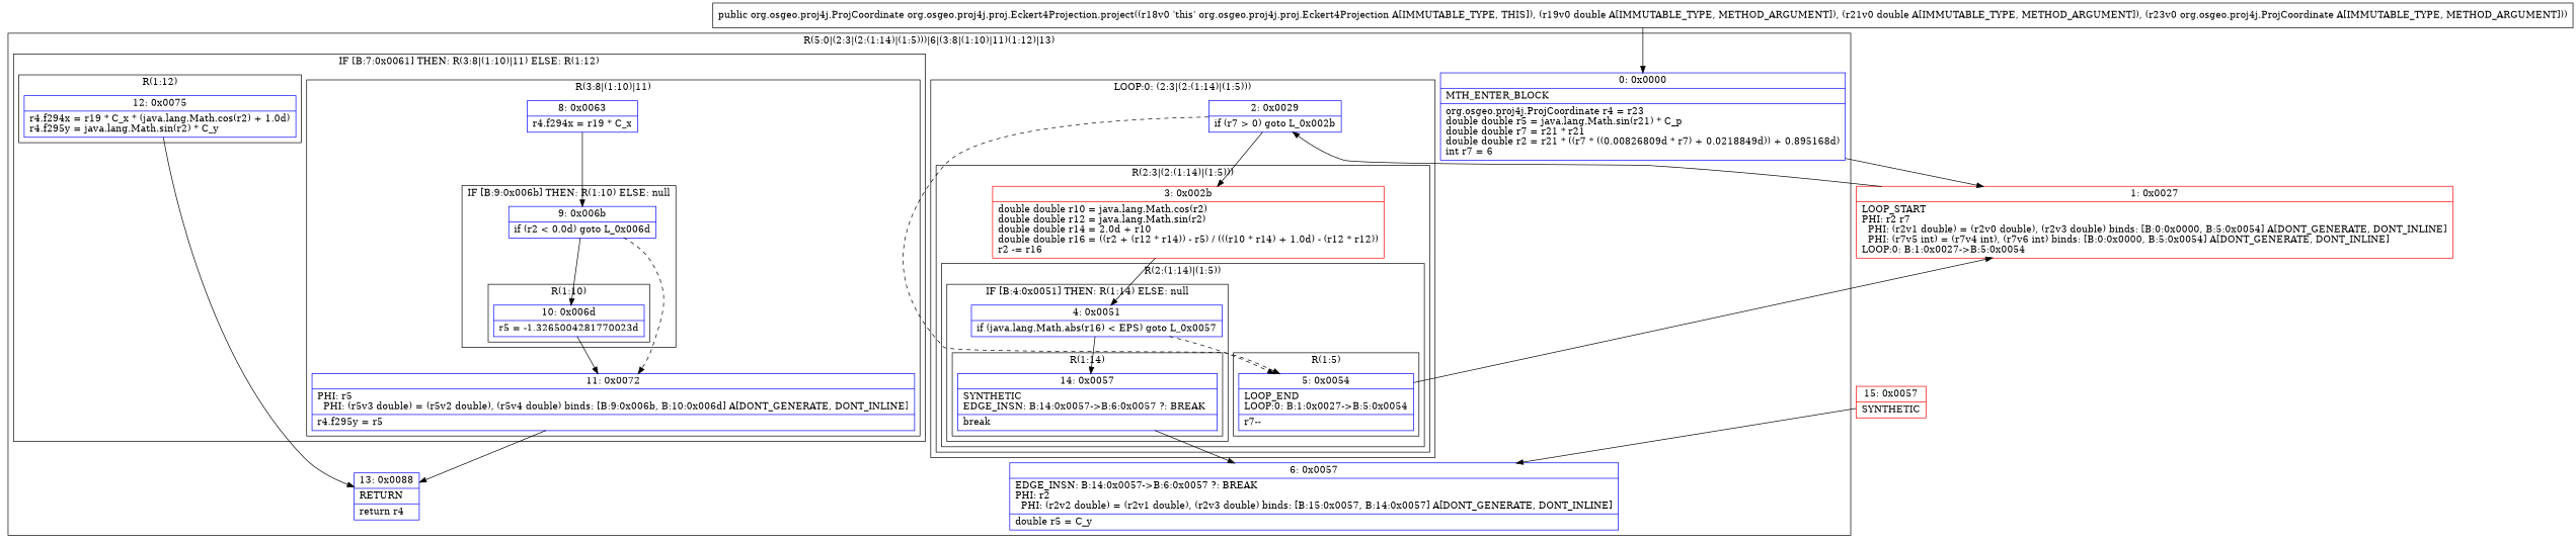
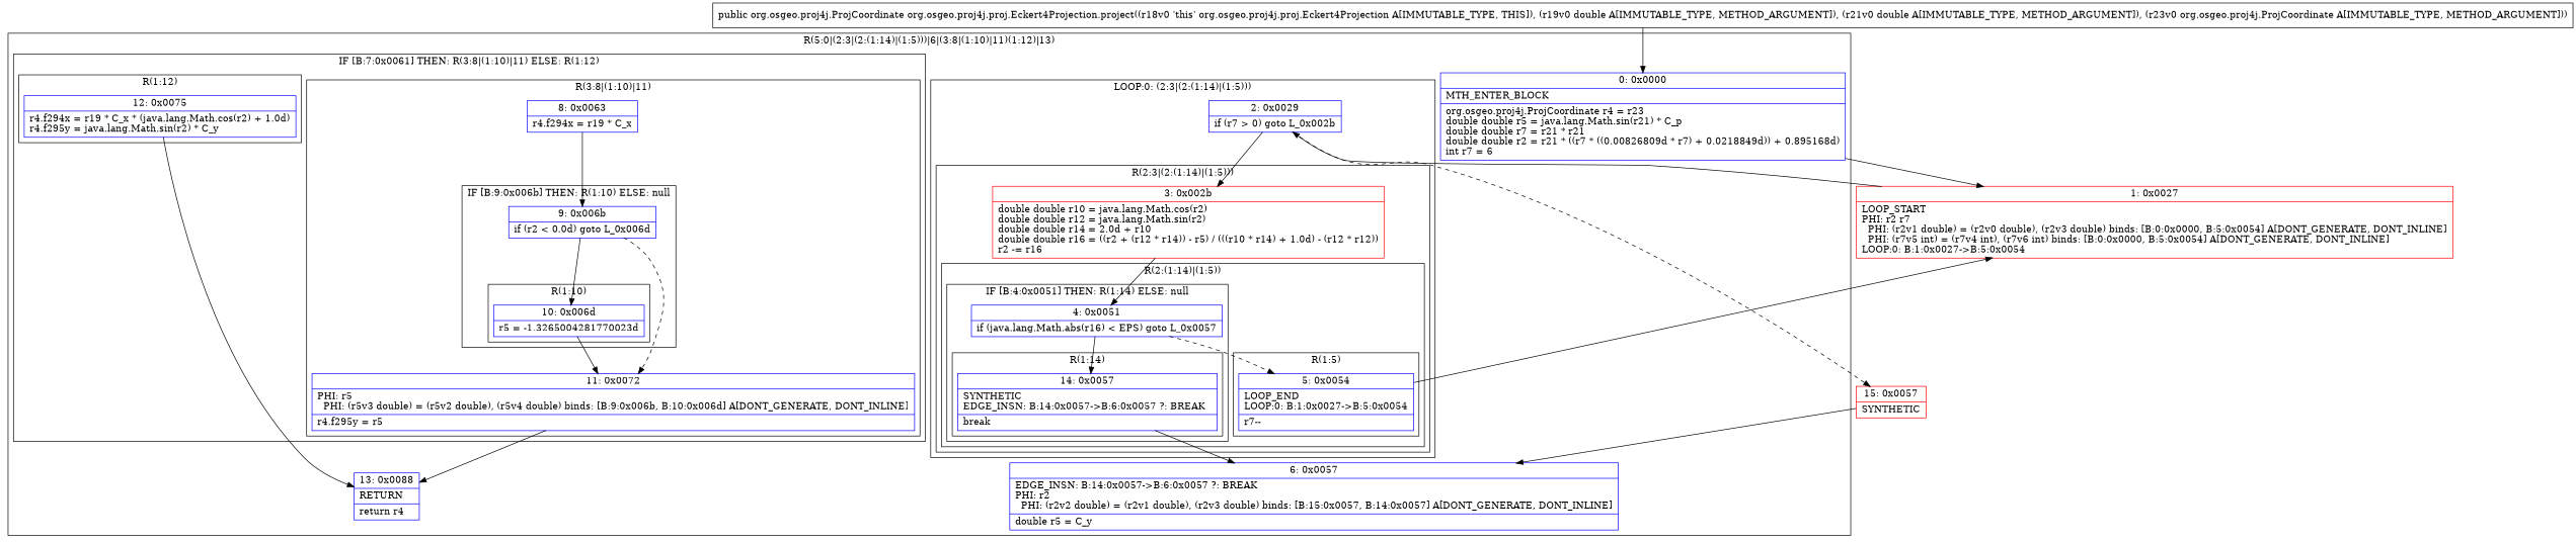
  digraph {
    node [color=blue shape=record]
    n1 [label="{14\:\ 0x0057|SYNTHETIC\lEDGE_INSN: B:14:0x0057\-\>B:6:0x0057 ?: BREAK  \l|break\l}"]
    n2 [label="{4\:\ 0x0051|if (java.lang.Math.abs(r16) \< EPS) goto L_0x0057\l}"]
    n3 [label="{5\:\ 0x0054|LOOP_END\lLOOP:0: B:1:0x0027\-\>B:5:0x0054\l|r7\-\-\l}"]
    n4 [color=red label="{3\:\ 0x002b|double double r10 = java.lang.Math.cos(r2)\ldouble double r12 = java.lang.Math.sin(r2)\ldouble double r14 = 2.0d + r10\ldouble double r16 = ((r2 + (r12 * r14)) \- r5) \/ (((r10 * r14) + 1.0d) \- (r12 * r12))\lr2 \-= r16\l}"]
    n5 [label="{2\:\ 0x0029|if (r7 \> 0) goto L_0x002b\l}"]
    n6 [label="{10\:\ 0x006d|r5 = \-1.3265004281770023d\l}"]
    n7 [label="{9\:\ 0x006b|if (r2 \< 0.0d) goto L_0x006d\l}"]
    n8 [label="{8\:\ 0x0063|r4.f294x = r19 * C_x\l}"]
    n9 [label="{11\:\ 0x0072|PHI: r5 \l  PHI: (r5v3 double) = (r5v2 double), (r5v4 double) binds: [B:9:0x006b, B:10:0x006d] A[DONT_GENERATE, DONT_INLINE]\l|r4.f295y = r5\l}"]
    n10 [label="{12\:\ 0x0075|r4.f294x = r19 * C_x * (java.lang.Math.cos(r2) + 1.0d)\lr4.f295y = java.lang.Math.sin(r2) * C_y\l}"]
    n11 [label="{0\:\ 0x0000|MTH_ENTER_BLOCK\l|org.osgeo.proj4j.ProjCoordinate r4 = r23\ldouble double r5 = java.lang.Math.sin(r21) * C_p\ldouble double r7 = r21 * r21\ldouble double r2 = r21 * ((r7 * ((0.00826809d * r7) + 0.0218849d)) + 0.895168d)\lint r7 = 6\l}"]
    n12 [label="{6\:\ 0x0057|EDGE_INSN: B:14:0x0057\-\>B:6:0x0057 ?: BREAK  \lPHI: r2 \l  PHI: (r2v2 double) = (r2v1 double), (r2v3 double) binds: [B:15:0x0057, B:14:0x0057] A[DONT_GENERATE, DONT_INLINE]\l|double r5 = C_y\l}"]
    n13 [label="{13\:\ 0x0088|RETURN\l|return r4\l}"]
    n14 [color=red label="{1\:\ 0x0027|LOOP_START\lPHI: r2 r7 \l  PHI: (r2v1 double) = (r2v0 double), (r2v3 double) binds: [B:0:0x0000, B:5:0x0054] A[DONT_GENERATE, DONT_INLINE]\l  PHI: (r7v5 int) = (r7v4 int), (r7v6 int) binds: [B:0:0x0000, B:5:0x0054] A[DONT_GENERATE, DONT_INLINE]\lLOOP:0: B:1:0x0027\-\>B:5:0x0054\l}"]
    n15 [color=red label="{15\:\ 0x0057|SYNTHETIC\l}"]
    n16 [label="{public org.osgeo.proj4j.ProjCoordinate org.osgeo.proj4j.proj.Eckert4Projection.project((r18v0 'this' org.osgeo.proj4j.proj.Eckert4Projection A[IMMUTABLE_TYPE, THIS]), (r19v0 double A[IMMUTABLE_TYPE, METHOD_ARGUMENT]), (r21v0 double A[IMMUTABLE_TYPE, METHOD_ARGUMENT]), (r23v0 org.osgeo.proj4j.ProjCoordinate A[IMMUTABLE_TYPE, METHOD_ARGUMENT])) }" color=""]
    subgraph cluster_1 {
      label="R(5:0|(2:3|(2:(1:14)|(1:5)))|6|(3:8|(1:10)|11)(1:12)|13)"
      n11
      n12
      n13
      subgraph cluster_2 {
        label="LOOP:0: (2:3|(2:(1:14)|(1:5)))"
        n5
        subgraph cluster_3 {
          label="R(2:3|(2:(1:14)|(1:5)))"
          n4
          subgraph cluster_4 {
            label="R(2:(1:14)|(1:5))"
            subgraph cluster_5 {
              label="IF [B:4:0x0051] THEN: R(1:14) ELSE: null"
              n2
              subgraph cluster_6 {
                label="R(1:14)"
                n1
              }
            }
            subgraph cluster_7 {
              label="R(1:5)"
              n3
            }
          }
        }
      }
      subgraph cluster_8 {
        label="IF [B:7:0x0061] THEN: R(3:8|(1:10)|11) ELSE: R(1:12)"
        subgraph cluster_9 {
          label="R(3:8|(1:10)|11)"
          n8
          n9
          subgraph cluster_10 {
            label="IF [B:9:0x006b] THEN: R(1:10) ELSE: null"
            n7
            subgraph cluster_11 {
              label="R(1:10)"
              n6
            }
          }
        }
        subgraph cluster_12 {
          label="R(1:12)"
          n10
        }
      }
    }
    n1 -> n12
    n2 -> n1
    n2 -> n3 [style=dashed]
    n3 -> n14
    n4 -> n2
    n5 -> n4
-   n5 -> n3 [style=dashed]
+   n5 -> n15 [style=dashed]
    n6 -> n9
    n7 -> n6
    n7 -> n9 [style=dashed]
    n8 -> n7
    n9 -> n13
    n10 -> n13
    n11 -> n14
    n14 -> n5
    n15 -> n12
    n16 -> n11
  }
